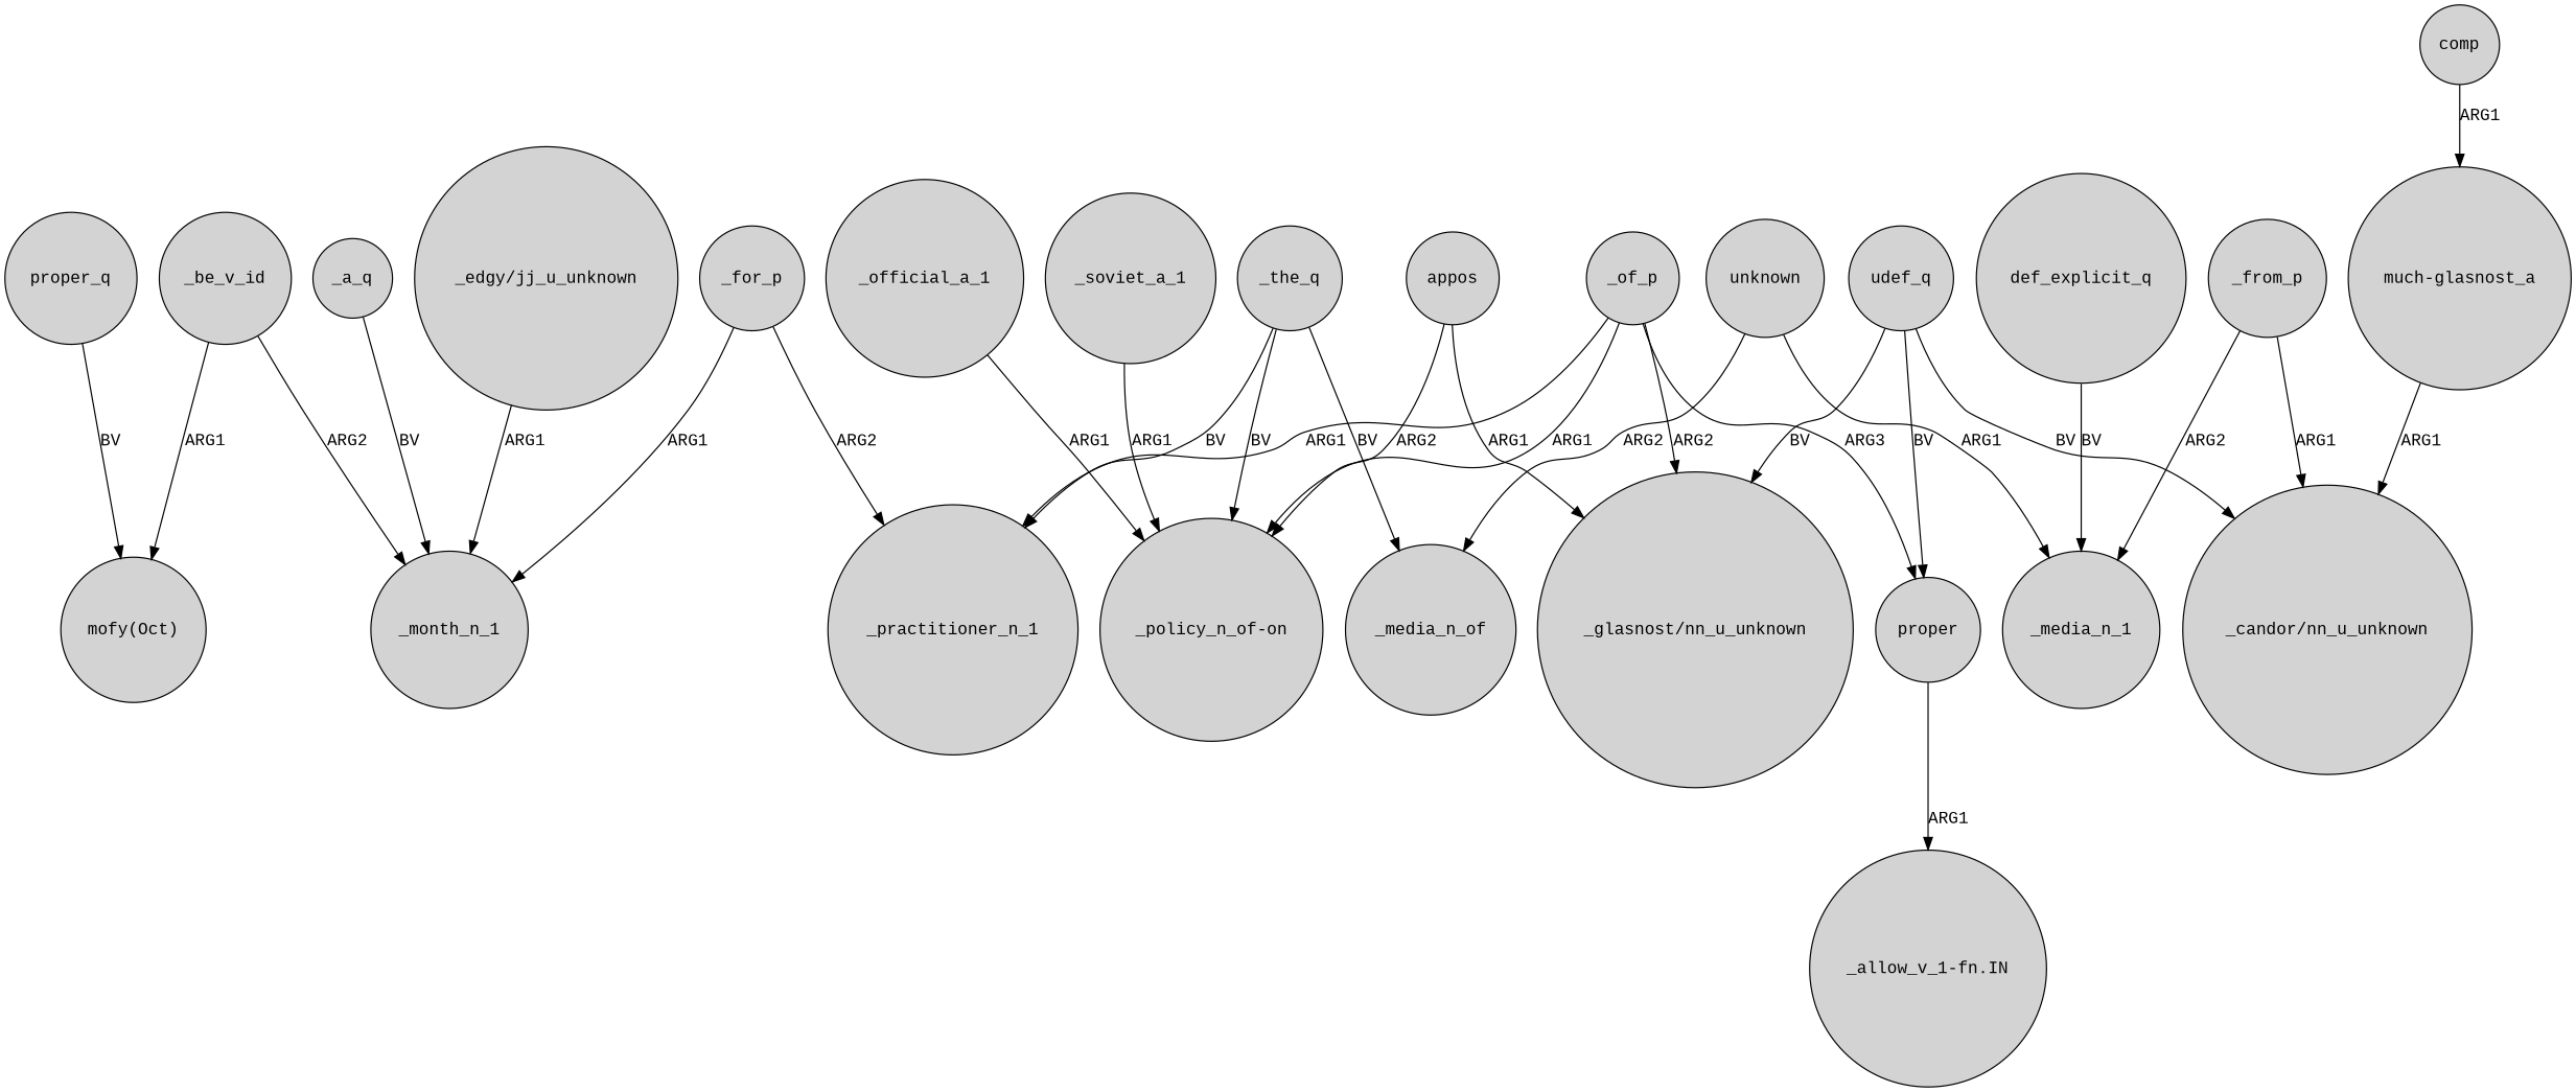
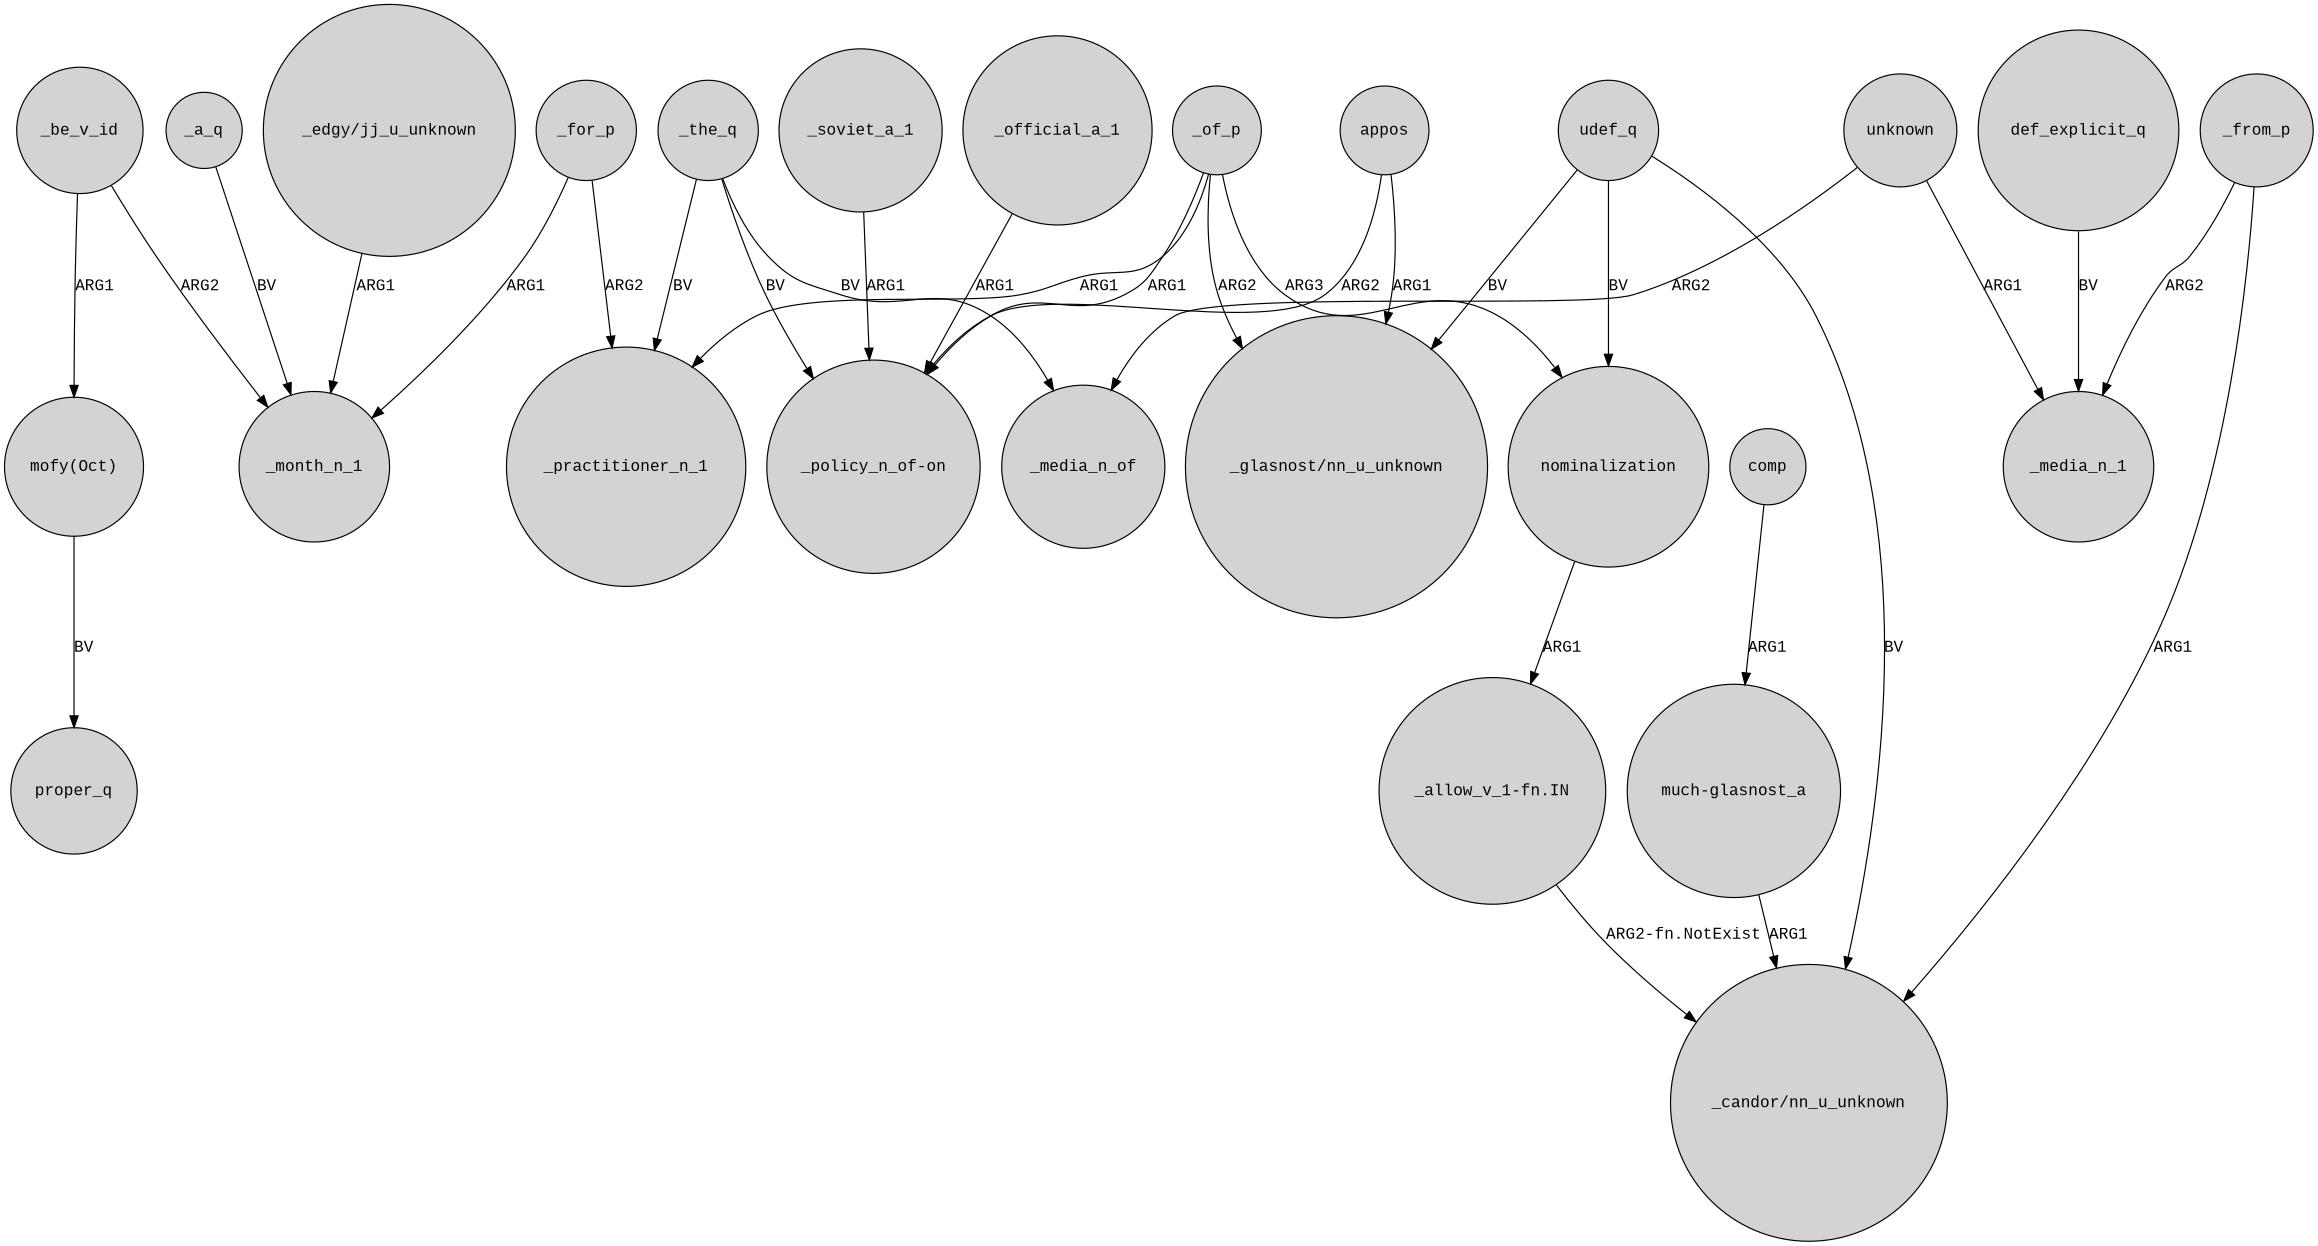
  digraph {
    fontname="Liberation Mono"
    node [fontname="Liberation Mono" shape=circle style=filled]
    edge [fontname="Liberation Mono"]
    _for_p
    _month_n_1
    _practitioner_n_1
    _of_p
    "_policy_n_of-on"
    "_glasnost/nn_u_unknown"
-   nominalization [label=proper]
+   nominalization
    "_allow_v_1-fn.IN"
    _official_a_1
    _the_q
    n11 [label=_media_n_of]
    _be_v_id
    "mofy(Oct)"
    appos
    proper_q
    "_candor/nn_u_unknown"
    def_explicit_q
    _media_n_1
    n19 [label="much-glasnost_a"]
    comp
    udef_q
    _from_p
    n23 [label=unknown]
    _soviet_a_1
    _a_q
    "_edgy/jj_u_unknown"
    _for_p -> _month_n_1 [label=ARG1]
    _for_p -> _practitioner_n_1 [label=ARG2]
    _of_p -> _practitioner_n_1 [label=ARG1]
    _of_p -> "_policy_n_of-on" [label=ARG1]
    _of_p -> "_glasnost/nn_u_unknown" [label=ARG2]
    _of_p -> nominalization [label=ARG3]
    nominalization -> "_allow_v_1-fn.IN" [label=ARG1]
+   "_allow_v_1-fn.IN" -> "_candor/nn_u_unknown" [label="ARG2-fn.NotExist"]
    _official_a_1 -> "_policy_n_of-on" [label=ARG1]
    _the_q -> _practitioner_n_1 [label=BV]
    _the_q -> "_policy_n_of-on" [label=BV]
    _the_q -> n11 [label=BV]
    _be_v_id -> _month_n_1 [label=ARG2]
    _be_v_id -> "mofy(Oct)" [label=ARG1]
    appos -> "_policy_n_of-on" [label=ARG2]
    appos -> "_glasnost/nn_u_unknown" [label=ARG1]
-   proper_q -> "mofy(Oct)" [label=BV]
+   "mofy(Oct)" -> proper_q [label=BV]
    def_explicit_q -> _media_n_1 [label=BV]
    n19 -> "_candor/nn_u_unknown" [label=ARG1]
    comp -> n19 [label=ARG1]
    udef_q -> "_glasnost/nn_u_unknown" [label=BV]
    udef_q -> nominalization [label=BV]
    udef_q -> "_candor/nn_u_unknown" [label=BV]
    _from_p -> "_candor/nn_u_unknown" [label=ARG1]
    _from_p -> _media_n_1 [label=ARG2]
    n23 -> n11 [label=ARG2]
    n23 -> _media_n_1 [label=ARG1]
    _soviet_a_1 -> "_policy_n_of-on" [label=ARG1]
    _a_q -> _month_n_1 [label=BV]
    "_edgy/jj_u_unknown" -> _month_n_1 [label=ARG1]
  }
